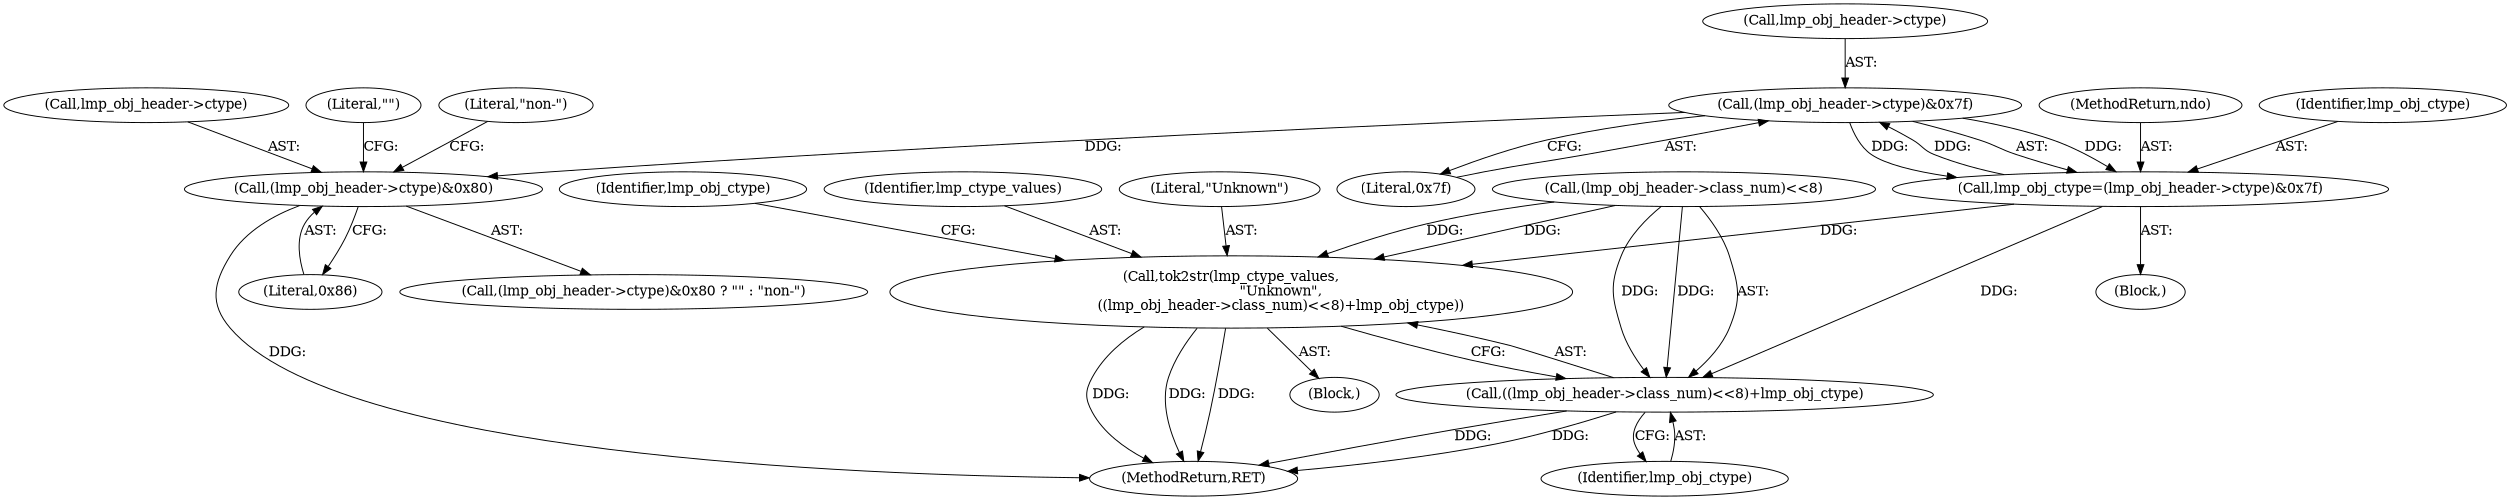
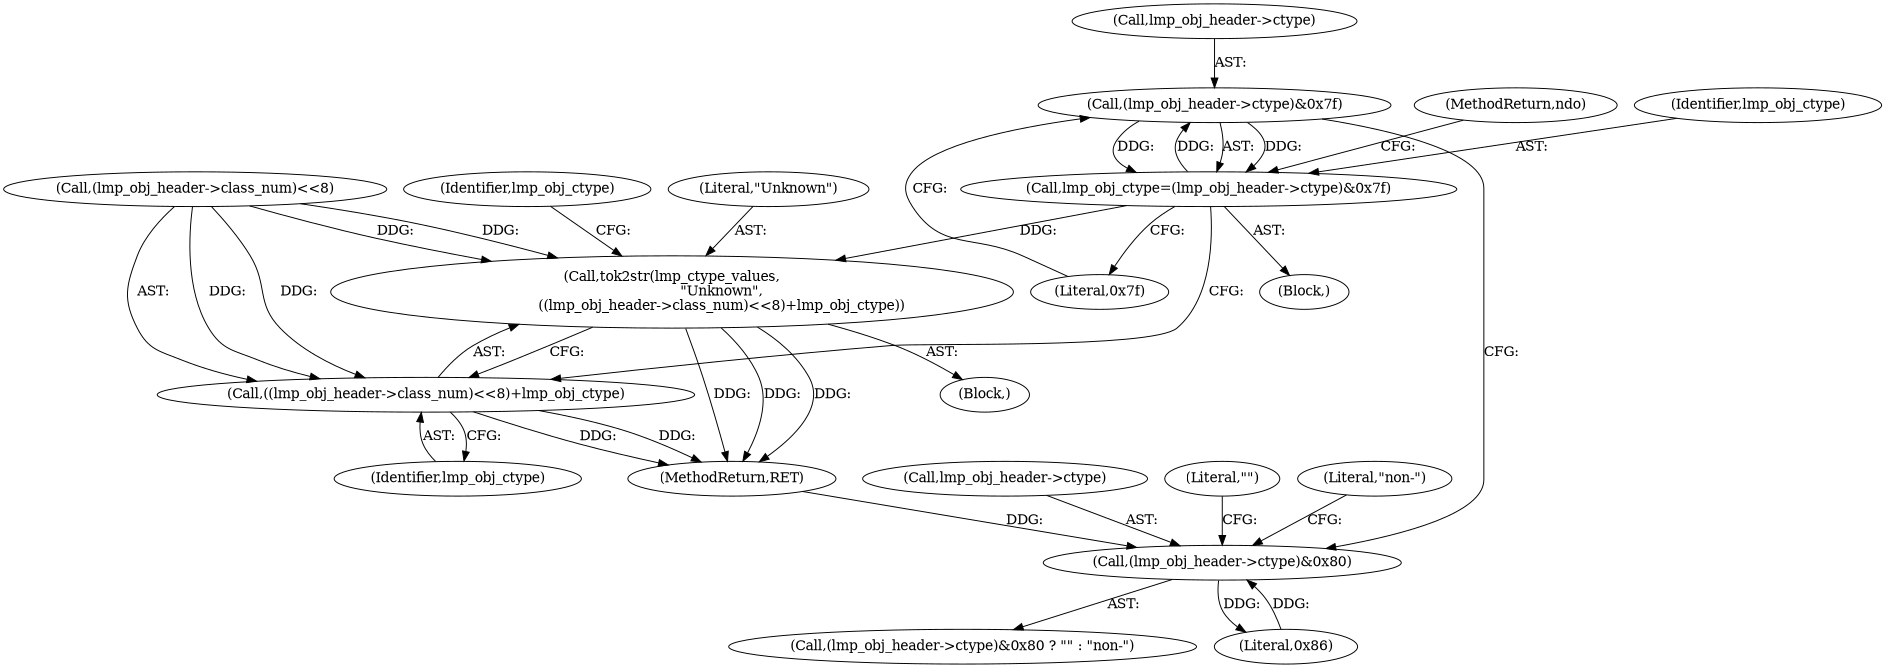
  digraph {
    n1 [label="(Call,(lmp_obj_header->ctype)&0x7f)"]
    n2 [label="(Call,(lmp_obj_header->ctype)&0x80)"]
    n3 [label="(Call,lmp_obj_ctype=(lmp_obj_header->ctype)&0x7f)"]
    n4 [label="(Literal,0x7f)"]
    n5 [label="(Call,(lmp_obj_header->ctype)&0x80 ? \"\" : \"non-\")"]
    n6 [label="(MethodReturn,RET)"]
    n7 [label="(Literal,0x86)"]
    n8 [label="(Call,tok2str(lmp_ctype_values,\n                       \"Unknown\",\n                       ((lmp_obj_header->class_num)<<8)+lmp_obj_ctype))"]
    n9 [label="(Call,((lmp_obj_header->class_num)<<8)+lmp_obj_ctype)"]
    n10 [label="(Block,)"]
    n11 [label="(Block,)"]
    n12 [label="(Identifier,lmp_obj_ctype)"]
    n13 [label="(Call,lmp_obj_header->ctype)"]
    n14 [label="(Literal,\"\")"]
    n15 [label="(Call,(lmp_obj_header->class_num)<<8)"]
    n16 [label="(Identifier,lmp_obj_ctype)"]
    n17 [label="(Call,lmp_obj_header->ctype)"]
    n18 [label="(Literal,\"non-\")"]
    n19 [label="(MethodReturn,ndo)"]
-   n20 [label="(Identifier,lmp_ctype_values)"]
    n21 [label="(Literal,\"Unknown\")"]
    n22 [label="(Identifier,lmp_obj_ctype)"]
-   n1 -> n2 [label="DDG: "]
+   n1 -> n2 [label="CFG: "]
    n1 -> n3 [label="AST: "]
    n1 -> n3 [label="DDG: "]
    n1 -> n3 [label="DDG: "]
-   n1 -> n4 [label="CFG: "]
+   n3 -> n4 [label="CFG: "]
    n2 -> n5 [label="AST: "]
-   n2 -> n6 [label="DDG: "]
-   n2 -> n7 [label="CFG: "]
+   n6 -> n2 [label="DDG: "]
+   n2 -> n7 [label="DDG: "]
    n3 -> n1 [label="DDG: "]
    n3 -> n8 [label="DDG: "]
-   n3 -> n9 [label="DDG: "]
+   n3 -> n9 [label="CFG: "]
    n3 -> n10 [label="AST: "]
-   n4 -> n1 [label="AST: "]
-   n7 -> n2 [label="AST: "]
+   n4 -> n1 [label="CFG: "]
+   n7 -> n2 [label="DDG: "]
    n8 -> n6 [label="DDG: "]
    n8 -> n6 [label="DDG: "]
    n8 -> n6 [label="DDG: "]
    n8 -> n9 [label="CFG: "]
    n8 -> n11 [label="AST: "]
    n9 -> n6 [label="DDG: "]
    n9 -> n6 [label="DDG: "]
    n9 -> n8 [label="AST: "]
    n9 -> n12 [label="CFG: "]
    n12 -> n9 [label="AST: "]
    n13 -> n2 [label="AST: "]
    n14 -> n2 [label="CFG: "]
    n15 -> n8 [label="DDG: "]
    n15 -> n8 [label="DDG: "]
    n15 -> n9 [label="AST: "]
    n15 -> n9 [label="DDG: "]
    n15 -> n9 [label="DDG: "]
    n16 -> n8 [label="CFG: "]
    n17 -> n1 [label="AST: "]
    n18 -> n2 [label="CFG: "]
-   n19 -> n3 [label="AST: "]
-   n20 -> n8 [label="AST: "]
+   n19 -> n3 [label="CFG: "]
    n21 -> n8 [label="AST: "]
    n22 -> n3 [label="AST: "]
  }
